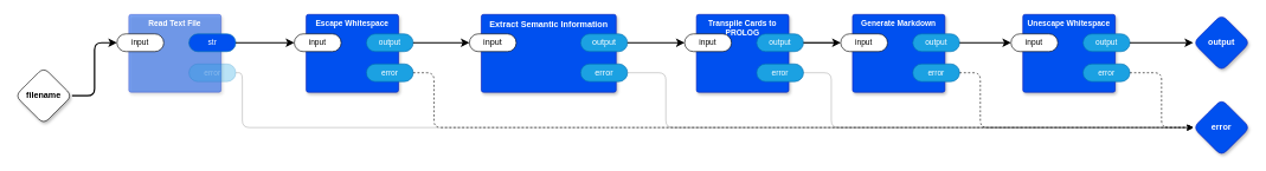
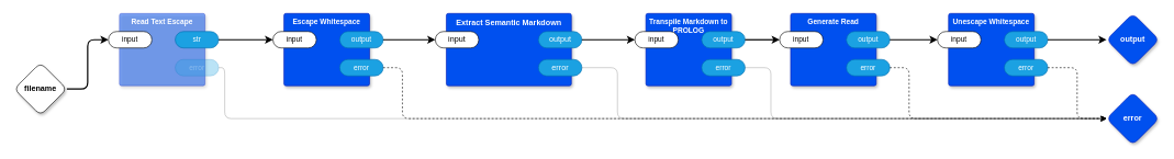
  <mxCell id="0" />
  <mxCell id="1" parent="0" />
  <mxCell id="2" style="edgeStyle=orthogonalEdgeStyle;shape=connector;rounded=1;orthogonalLoop=1;jettySize=auto;html=1;exitX=1;exitY=0.5;exitDx=0;exitDy=0;exitPerimeter=0;entryX=0;entryY=0.5;entryDx=0;entryDy=0;entryPerimeter=0;labelBackgroundColor=default;strokeColor=default;fontFamily=Helvetica;fontSize=11;fontColor=default;endArrow=classic;strokeWidth=2;" parent="1" source="3" target="12" edge="1"><mxGeometry relative="1" as="geometry" /></mxCell>
  <mxCell id="3" value="filename" style="rhombus;whiteSpace=wrap;html=1;rounded=1;fontStyle=1;glass=0;sketch=0;fontSize=12;points=[[0,0.5,0,0,0],[0.5,0,0,0,0],[0.5,1,0,0,0],[1,0.5,0,0,0]];shadow=1;" parent="1" vertex="1"><mxGeometry x="20" y="95" width="80" height="80" as="geometry" /></mxCell>
  <mxCell id="4" value="output" style="rhombus;whiteSpace=wrap;html=1;rounded=1;fillColor=#0050ef;fontColor=#ffffff;strokeColor=#001DBC;fontStyle=1;glass=0;sketch=0;fontSize=12;points=[[0,0.5,0,0,0],[0.5,0,0,0,0],[0.5,1,0,0,0],[1,0.5,0,0,0]];shadow=1;" parent="1" vertex="1"><mxGeometry x="1680" y="20" width="80" height="80" as="geometry" /></mxCell>
- <mxCell id="5" value="Extract Semantic Information" style="rounded=1;whiteSpace=wrap;html=1;sketch=0;container=1;recursiveResize=0;verticalAlign=top;arcSize=6;fontStyle=1;autosize=0;points=[];absoluteArcSize=1;shadow=1;strokeColor=#001DBC;fillColor=#0050ef;fontColor=#ffffff;" parent="1" vertex="1"><mxGeometry x="676.75" y="20" width="190" height="110" as="geometry"><mxRectangle x="-98" y="-1230" width="99" height="26" as="alternateBounds" /></mxGeometry></mxCell>
+ <mxCell id="5" value="Extract Semantic Markdown" style="rounded=1;whiteSpace=wrap;html=1;sketch=0;container=1;recursiveResize=0;verticalAlign=top;arcSize=6;fontStyle=1;autosize=0;points=[];absoluteArcSize=1;shadow=1;strokeColor=#001DBC;fillColor=#0050ef;fontColor=#ffffff;" parent="1" vertex="1"><mxGeometry x="676.75" y="20" width="190" height="110" as="geometry"><mxRectangle x="-98" y="-1230" width="99" height="26" as="alternateBounds" /></mxGeometry></mxCell>
  <mxCell id="6" value="input" style="rounded=1;whiteSpace=wrap;html=1;sketch=0;points=[[0,0.5,0,0,0],[1,0.5,0,0,0]];arcSize=50;" parent="5" vertex="1"><mxGeometry x="-16.75" y="27.5" width="66" height="25" as="geometry" /></mxCell>
  <mxCell id="7" value="error" style="rounded=1;whiteSpace=wrap;html=1;sketch=0;points=[[0,0.5,0,0,0],[1,0.5,0,0,0]];fillColor=#1ba1e2;fontColor=#ffffff;strokeColor=#006EAF;arcSize=50;" parent="5" vertex="1"><mxGeometry x="140" y="70" width="66" height="25" as="geometry" /></mxCell>
  <mxCell id="8" value="output" style="rounded=1;whiteSpace=wrap;html=1;sketch=0;points=[[0,0.5,0,0,0],[1,0.5,0,0,0]];fillColor=#1ba1e2;fontColor=#ffffff;strokeColor=#006EAF;arcSize=50;" parent="5" vertex="1"><mxGeometry x="140" y="27.5" width="66" height="25" as="geometry" /></mxCell>
  <mxCell id="9" value="error" style="rhombus;whiteSpace=wrap;html=1;rounded=1;fillColor=#0050ef;fontColor=#ffffff;strokeColor=#001DBC;fontStyle=1;glass=0;sketch=0;fontSize=12;points=[[0,0.5,0,0,0],[0.5,0,0,0,0],[0.5,1,0,0,0],[1,0.5,0,0,0]];shadow=1;" parent="1" vertex="1"><mxGeometry x="1680" y="140" width="80" height="80" as="geometry" /></mxCell>
  <mxCell id="10" style="edgeStyle=orthogonalEdgeStyle;rounded=1;orthogonalLoop=1;jettySize=auto;html=1;exitX=1;exitY=0.5;exitDx=0;exitDy=0;exitPerimeter=0;entryX=0;entryY=0.5;entryDx=0;entryDy=0;entryPerimeter=0;opacity=30;" parent="1" source="7" target="9" edge="1"><mxGeometry relative="1" as="geometry"><Array as="points"><mxPoint x="936.75" y="103" /><mxPoint x="936.75" y="180" /></Array></mxGeometry></mxCell>
- <mxCell id="11" value="Read Text File" style="rounded=1;whiteSpace=wrap;html=1;sketch=0;container=1;recursiveResize=0;verticalAlign=top;arcSize=6;fontStyle=1;autosize=0;points=[];absoluteArcSize=1;shadow=1;strokeColor=#001DBC;fillColor=#0050ef;fontColor=#ffffff;fontFamily=Helvetica;fontSize=11;opacity=50;" parent="1" vertex="1"><mxGeometry x="180" y="20" width="130" height="110" as="geometry"><mxRectangle x="-98" y="-1230" width="99" height="26" as="alternateBounds" /></mxGeometry></mxCell>
+ <mxCell id="11" value="Read Text Escape" style="rounded=1;whiteSpace=wrap;html=1;sketch=0;container=1;recursiveResize=0;verticalAlign=top;arcSize=6;fontStyle=1;autosize=0;points=[];absoluteArcSize=1;shadow=1;strokeColor=#001DBC;fillColor=#0050ef;fontColor=#ffffff;fontFamily=Helvetica;fontSize=11;opacity=50;" parent="1" vertex="1"><mxGeometry x="180" y="20" width="130" height="110" as="geometry"><mxRectangle x="-98" y="-1230" width="99" height="26" as="alternateBounds" /></mxGeometry></mxCell>
  <mxCell id="12" value="input" style="rounded=1;whiteSpace=wrap;html=1;sketch=0;points=[[0,0.5,0,0,0],[1,0.5,0,0,0]];arcSize=50;fontFamily=Helvetica;fontSize=11;fontColor=default;" parent="11" vertex="1"><mxGeometry x="-16.75" y="27.5" width="66" height="25" as="geometry" /></mxCell>
- <mxCell id="13" value="str" style="rounded=1;whiteSpace=wrap;html=1;sketch=0;points=[[0,0.5,0,0,0],[1,0.5,0,0,0]];fillColor=#0050ef;fontColor=#ffffff;strokeColor=#006EAF;arcSize=50;fontFamily=Helvetica;fontSize=11;" parent="11" vertex="1"><mxGeometry x="84.75" y="27.5" width="66" height="25" as="geometry" /></mxCell>
+ <mxCell id="13" value="str" style="rounded=1;whiteSpace=wrap;html=1;sketch=0;points=[[0,0.5,0,0,0],[1,0.5,0,0,0]];fillColor=#1ba1e2;fontColor=#ffffff;strokeColor=#006EAF;arcSize=50;fontFamily=Helvetica;fontSize=11;" parent="11" vertex="1"><mxGeometry x="84.75" y="27.5" width="66" height="25" as="geometry" /></mxCell>
  <mxCell id="14" value="error" style="rounded=1;whiteSpace=wrap;html=1;sketch=0;points=[[0,0.5,0,0,0],[1,0.5,0,0,0]];fillColor=#1ba1e2;fontColor=#ffffff;strokeColor=#006EAF;arcSize=50;fontFamily=Helvetica;fontSize=11;textOpacity=30;opacity=30;" parent="11" vertex="1"><mxGeometry x="84.75" y="70" width="66" height="25" as="geometry" /></mxCell>
  <mxCell id="15" style="edgeStyle=orthogonalEdgeStyle;shape=connector;rounded=1;orthogonalLoop=1;jettySize=auto;html=1;exitX=1;exitY=0.5;exitDx=0;exitDy=0;exitPerimeter=0;entryX=0;entryY=0.5;entryDx=0;entryDy=0;entryPerimeter=0;labelBackgroundColor=default;strokeColor=default;fontFamily=Helvetica;fontSize=11;fontColor=default;endArrow=classic;opacity=30;" parent="1" source="14" target="9" edge="1"><mxGeometry relative="1" as="geometry"><Array as="points"><mxPoint x="340" y="103" /><mxPoint x="340" y="180" /></Array></mxGeometry></mxCell>
- <mxCell id="16" value="Transpile Cards to PROLOG" style="rounded=1;whiteSpace=wrap;html=1;sketch=0;container=1;recursiveResize=0;verticalAlign=top;arcSize=6;fontStyle=1;autosize=0;points=[];absoluteArcSize=1;shadow=1;strokeColor=#001DBC;fillColor=#0050ef;fontColor=#ffffff;fontFamily=Helvetica;fontSize=11;" parent="1" vertex="1"><mxGeometry x="980" y="20" width="130" height="110" as="geometry"><mxRectangle x="-98" y="-1230" width="99" height="26" as="alternateBounds" /></mxGeometry></mxCell>
+ <mxCell id="16" value="Transpile Markdown to PROLOG" style="rounded=1;whiteSpace=wrap;html=1;sketch=0;container=1;recursiveResize=0;verticalAlign=top;arcSize=6;fontStyle=1;autosize=0;points=[];absoluteArcSize=1;shadow=1;strokeColor=#001DBC;fillColor=#0050ef;fontColor=#ffffff;fontFamily=Helvetica;fontSize=11;" parent="1" vertex="1"><mxGeometry x="980" y="20" width="130" height="110" as="geometry"><mxRectangle x="-98" y="-1230" width="99" height="26" as="alternateBounds" /></mxGeometry></mxCell>
  <mxCell id="17" value="input" style="rounded=1;whiteSpace=wrap;html=1;sketch=0;points=[[0,0.5,0,0,0],[1,0.5,0,0,0]];arcSize=50;fontFamily=Helvetica;fontSize=11;fontColor=default;" parent="16" vertex="1"><mxGeometry x="-16.75" y="27.5" width="66" height="25" as="geometry" /></mxCell>
  <mxCell id="18" value="output" style="rounded=1;whiteSpace=wrap;html=1;sketch=0;points=[[0,0.5,0,0,0],[1,0.5,0,0,0]];fillColor=#1ba1e2;fontColor=#ffffff;strokeColor=#006EAF;arcSize=50;fontFamily=Helvetica;fontSize=11;" parent="16" vertex="1"><mxGeometry x="84.75" y="27.5" width="66" height="25" as="geometry" /></mxCell>
  <mxCell id="19" value="error" style="rounded=1;whiteSpace=wrap;html=1;sketch=0;points=[[0,0.5,0,0,0],[1,0.5,0,0,0]];fillColor=#1ba1e2;fontColor=#ffffff;strokeColor=#006EAF;arcSize=50;fontFamily=Helvetica;fontSize=11;" parent="16" vertex="1"><mxGeometry x="84.75" y="70" width="66" height="25" as="geometry" /></mxCell>
  <mxCell id="20" style="edgeStyle=orthogonalEdgeStyle;shape=connector;rounded=1;orthogonalLoop=1;jettySize=auto;html=1;exitX=1;exitY=0.5;exitDx=0;exitDy=0;exitPerimeter=0;entryX=0;entryY=0.5;entryDx=0;entryDy=0;entryPerimeter=0;labelBackgroundColor=default;strokeColor=default;fontFamily=Helvetica;fontSize=11;fontColor=default;endArrow=classic;strokeWidth=2;" parent="1" source="8" target="17" edge="1"><mxGeometry relative="1" as="geometry" /></mxCell>
  <mxCell id="21" style="edgeStyle=orthogonalEdgeStyle;shape=connector;rounded=1;orthogonalLoop=1;jettySize=auto;html=1;exitX=1;exitY=0.5;exitDx=0;exitDy=0;exitPerimeter=0;entryX=0;entryY=0.5;entryDx=0;entryDy=0;entryPerimeter=0;labelBackgroundColor=default;strokeColor=default;fontFamily=Helvetica;fontSize=11;fontColor=default;endArrow=classic;opacity=30;" parent="1" source="19" target="9" edge="1"><mxGeometry relative="1" as="geometry"><Array as="points"><mxPoint x="1170" y="103" /><mxPoint x="1170" y="180" /></Array></mxGeometry></mxCell>
- <mxCell id="22" value="Generate Markdown" style="rounded=1;whiteSpace=wrap;html=1;sketch=0;container=1;recursiveResize=0;verticalAlign=top;arcSize=6;fontStyle=1;autosize=0;points=[];absoluteArcSize=1;shadow=1;strokeColor=#001DBC;fillColor=#0050ef;fontColor=#ffffff;fontFamily=Helvetica;fontSize=11;" parent="1" vertex="1"><mxGeometry x="1200" y="20" width="130" height="110" as="geometry"><mxRectangle x="-98" y="-1230" width="99" height="26" as="alternateBounds" /></mxGeometry></mxCell>
+ <mxCell id="22" value="Generate Read" style="rounded=1;whiteSpace=wrap;html=1;sketch=0;container=1;recursiveResize=0;verticalAlign=top;arcSize=6;fontStyle=1;autosize=0;points=[];absoluteArcSize=1;shadow=1;strokeColor=#001DBC;fillColor=#0050ef;fontColor=#ffffff;fontFamily=Helvetica;fontSize=11;" parent="1" vertex="1"><mxGeometry x="1200" y="20" width="130" height="110" as="geometry"><mxRectangle x="-98" y="-1230" width="99" height="26" as="alternateBounds" /></mxGeometry></mxCell>
  <mxCell id="23" value="input" style="rounded=1;whiteSpace=wrap;html=1;sketch=0;points=[[0,0.5,0,0,0],[1,0.5,0,0,0]];arcSize=50;fontFamily=Helvetica;fontSize=11;fontColor=default;" parent="22" vertex="1"><mxGeometry x="-16.75" y="27.5" width="66" height="25" as="geometry" /></mxCell>
  <mxCell id="24" value="output" style="rounded=1;whiteSpace=wrap;html=1;sketch=0;points=[[0,0.5,0,0,0],[1,0.5,0,0,0]];fillColor=#1ba1e2;fontColor=#ffffff;strokeColor=#006EAF;arcSize=50;fontFamily=Helvetica;fontSize=11;" parent="22" vertex="1"><mxGeometry x="84.75" y="27.5" width="66" height="25" as="geometry" /></mxCell>
  <mxCell id="25" value="error" style="rounded=1;whiteSpace=wrap;html=1;sketch=0;points=[[0,0.5,0,0,0],[1,0.5,0,0,0]];fillColor=#1ba1e2;fontColor=#ffffff;strokeColor=#006EAF;arcSize=50;fontFamily=Helvetica;fontSize=11;" parent="22" vertex="1"><mxGeometry x="84.75" y="70" width="66" height="25" as="geometry" /></mxCell>
  <mxCell id="26" style="edgeStyle=orthogonalEdgeStyle;shape=connector;rounded=1;orthogonalLoop=1;jettySize=auto;html=1;exitX=1;exitY=0.5;exitDx=0;exitDy=0;exitPerimeter=0;entryX=0;entryY=0.5;entryDx=0;entryDy=0;entryPerimeter=0;labelBackgroundColor=default;strokeColor=default;fontFamily=Helvetica;fontSize=11;fontColor=default;endArrow=classic;strokeWidth=2;" parent="1" source="18" target="23" edge="1"><mxGeometry relative="1" as="geometry" /></mxCell>
  <mxCell id="27" style="edgeStyle=orthogonalEdgeStyle;shape=connector;rounded=1;orthogonalLoop=1;jettySize=auto;html=1;exitX=1;exitY=0.5;exitDx=0;exitDy=0;exitPerimeter=0;entryX=0;entryY=0.5;entryDx=0;entryDy=0;entryPerimeter=0;labelBackgroundColor=default;strokeColor=default;fontFamily=Helvetica;fontSize=11;fontColor=default;endArrow=classic;strokeWidth=2;" parent="1" source="24" target="37" edge="1"><mxGeometry relative="1" as="geometry" /></mxCell>
  <mxCell id="28" style="edgeStyle=orthogonalEdgeStyle;shape=connector;rounded=1;orthogonalLoop=1;jettySize=auto;html=1;exitX=1;exitY=0.5;exitDx=0;exitDy=0;exitPerimeter=0;entryX=0;entryY=0.5;entryDx=0;entryDy=0;entryPerimeter=0;labelBackgroundColor=default;strokeColor=default;fontFamily=Helvetica;fontSize=11;fontColor=default;endArrow=classic;dashed=1;" parent="1" source="25" target="9" edge="1"><mxGeometry relative="1" as="geometry"><Array as="points"><mxPoint x="1380" y="103" /><mxPoint x="1380" y="180" /></Array></mxGeometry></mxCell>
  <mxCell id="29" value="Escape Whitespace" style="rounded=1;whiteSpace=wrap;html=1;sketch=0;container=1;recursiveResize=0;verticalAlign=top;arcSize=6;fontStyle=1;autosize=0;points=[];absoluteArcSize=1;shadow=1;strokeColor=#001DBC;fillColor=#0050ef;fontColor=#ffffff;fontFamily=Helvetica;fontSize=11;" vertex="1" parent="1"><mxGeometry x="430" y="20" width="130" height="110" as="geometry"><mxRectangle x="-98" y="-1230" width="99" height="26" as="alternateBounds" /></mxGeometry></mxCell>
  <mxCell id="30" value="input" style="rounded=1;whiteSpace=wrap;html=1;sketch=0;points=[[0,0.5,0,0,0],[1,0.5,0,0,0]];arcSize=50;fontFamily=Helvetica;fontSize=11;fontColor=default;" vertex="1" parent="29"><mxGeometry x="-16.75" y="27.5" width="66" height="25" as="geometry" /></mxCell>
  <mxCell id="31" value="output" style="rounded=1;whiteSpace=wrap;html=1;sketch=0;points=[[0,0.5,0,0,0],[1,0.5,0,0,0]];fillColor=#1ba1e2;fontColor=#ffffff;strokeColor=#006EAF;arcSize=50;fontFamily=Helvetica;fontSize=11;" vertex="1" parent="29"><mxGeometry x="84.75" y="27.5" width="66" height="25" as="geometry" /></mxCell>
  <mxCell id="32" value="error" style="rounded=1;whiteSpace=wrap;html=1;sketch=0;points=[[0,0.5,0,0,0],[1,0.5,0,0,0]];fillColor=#1ba1e2;fontColor=#ffffff;strokeColor=#006EAF;arcSize=50;fontFamily=Helvetica;fontSize=11;" vertex="1" parent="29"><mxGeometry x="84.75" y="70" width="66" height="25" as="geometry" /></mxCell>
  <mxCell id="33" style="edgeStyle=orthogonalEdgeStyle;rounded=0;orthogonalLoop=1;jettySize=auto;html=1;exitX=1;exitY=0.5;exitDx=0;exitDy=0;exitPerimeter=0;entryX=0;entryY=0.5;entryDx=0;entryDy=0;entryPerimeter=0;strokeWidth=2;" edge="1" parent="1" source="13" target="30"><mxGeometry relative="1" as="geometry" /></mxCell>
  <mxCell id="34" style="edgeStyle=orthogonalEdgeStyle;rounded=0;orthogonalLoop=1;jettySize=auto;html=1;exitX=1;exitY=0.5;exitDx=0;exitDy=0;exitPerimeter=0;entryX=0;entryY=0.5;entryDx=0;entryDy=0;entryPerimeter=0;strokeWidth=2;" edge="1" parent="1" source="31" target="6"><mxGeometry relative="1" as="geometry" /></mxCell>
  <mxCell id="35" style="edgeStyle=orthogonalEdgeStyle;rounded=1;orthogonalLoop=1;jettySize=auto;html=1;entryX=0;entryY=0.5;entryDx=0;entryDy=0;entryPerimeter=0;dashed=1;" edge="1" parent="1" source="32" target="9"><mxGeometry relative="1" as="geometry"><Array as="points"><mxPoint x="610" y="103" /><mxPoint x="610" y="180" /></Array></mxGeometry></mxCell>
  <mxCell id="36" value="Unescape Whitespace" style="rounded=1;whiteSpace=wrap;html=1;sketch=0;container=1;recursiveResize=0;verticalAlign=top;arcSize=6;fontStyle=1;autosize=0;points=[];absoluteArcSize=1;shadow=1;strokeColor=#001DBC;fillColor=#0050ef;fontColor=#ffffff;fontFamily=Helvetica;fontSize=11;" vertex="1" parent="1"><mxGeometry x="1440" y="20" width="130" height="110" as="geometry"><mxRectangle x="-98" y="-1230" width="99" height="26" as="alternateBounds" /></mxGeometry></mxCell>
  <mxCell id="37" value="input" style="rounded=1;whiteSpace=wrap;html=1;sketch=0;points=[[0,0.5,0,0,0],[1,0.5,0,0,0]];arcSize=50;fontFamily=Helvetica;fontSize=11;fontColor=default;" vertex="1" parent="36"><mxGeometry x="-16.75" y="27.5" width="66" height="25" as="geometry" /></mxCell>
  <mxCell id="38" value="output" style="rounded=1;whiteSpace=wrap;html=1;sketch=0;points=[[0,0.5,0,0,0],[1,0.5,0,0,0]];fillColor=#1ba1e2;fontColor=#ffffff;strokeColor=#006EAF;arcSize=50;fontFamily=Helvetica;fontSize=11;" vertex="1" parent="36"><mxGeometry x="84.75" y="27.5" width="66" height="25" as="geometry" /></mxCell>
  <mxCell id="39" value="error" style="rounded=1;whiteSpace=wrap;html=1;sketch=0;points=[[0,0.5,0,0,0],[1,0.5,0,0,0]];fillColor=#1ba1e2;fontColor=#ffffff;strokeColor=#006EAF;arcSize=50;fontFamily=Helvetica;fontSize=11;" vertex="1" parent="36"><mxGeometry x="84.75" y="70" width="66" height="25" as="geometry" /></mxCell>
  <mxCell id="40" style="edgeStyle=orthogonalEdgeStyle;rounded=0;orthogonalLoop=1;jettySize=auto;html=1;exitX=1;exitY=0.5;exitDx=0;exitDy=0;exitPerimeter=0;strokeWidth=2;" edge="1" parent="1" source="38" target="4"><mxGeometry relative="1" as="geometry" /></mxCell>
  <mxCell id="41" style="edgeStyle=orthogonalEdgeStyle;rounded=1;orthogonalLoop=1;jettySize=auto;html=1;exitX=1;exitY=0.5;exitDx=0;exitDy=0;exitPerimeter=0;entryX=0;entryY=0.5;entryDx=0;entryDy=0;entryPerimeter=0;dashed=1;" edge="1" parent="1" source="39" target="9"><mxGeometry relative="1" as="geometry" /></mxCell>
